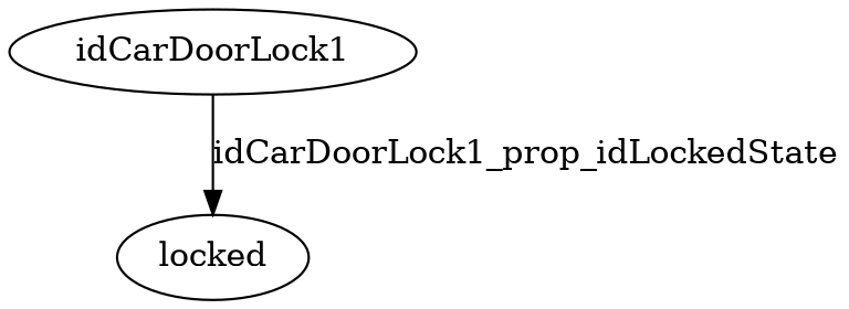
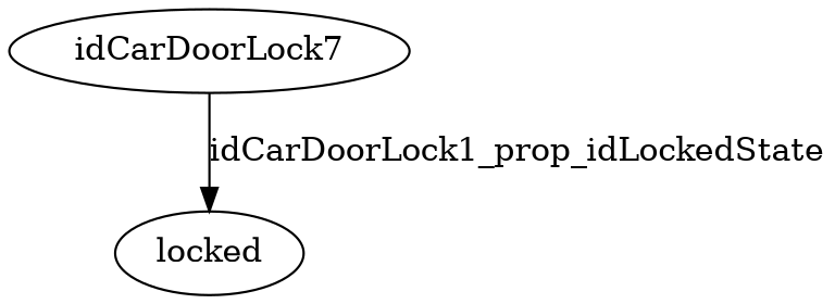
  strict digraph {
-   idCarDoorLock1 [node_type=entity_node]
+   idCarDoorLock1 [node_type=entity_node label=idCarDoorLock7]
    locked [node_type=property_node]
    idCarDoorLock1 -> locked [edge_type=property label=idCarDoorLock1_prop_idLockedState]
  }
